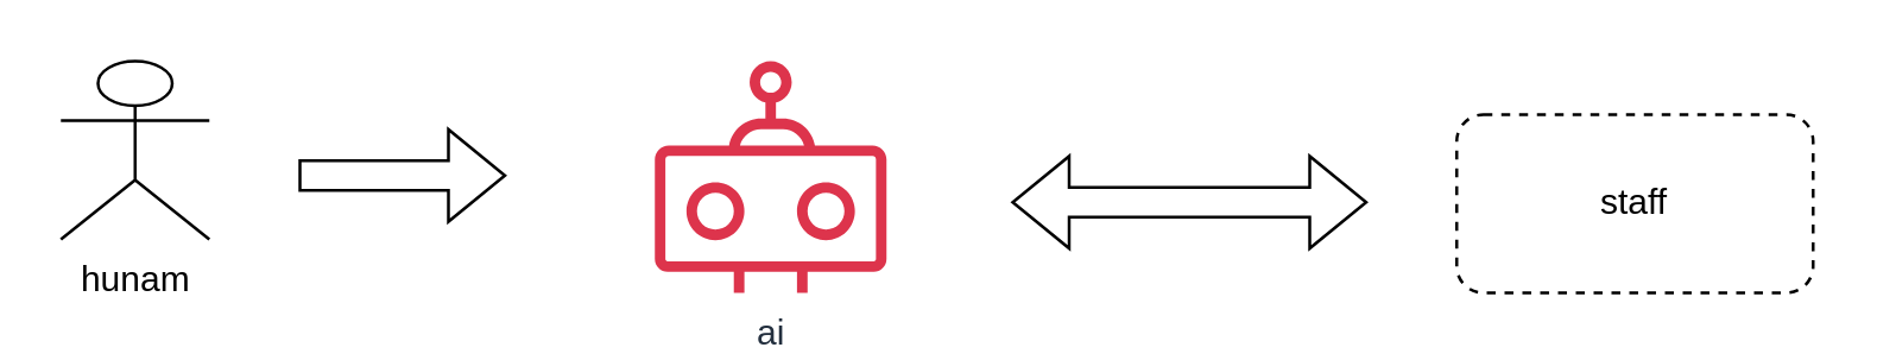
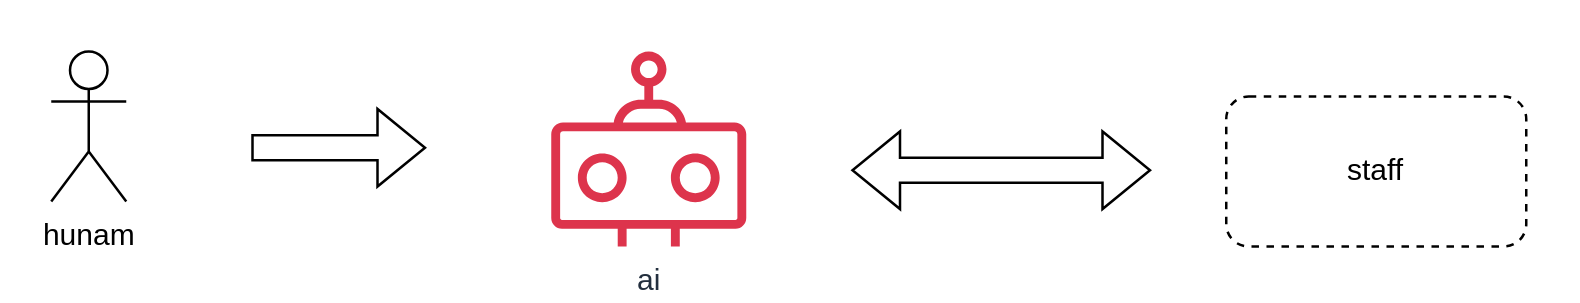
  <mxCell id="0" />
  <mxCell id="1" parent="0" />
- <mxCell id="2" value="hunam" style="shape=umlActor;verticalLabelPosition=bottom;verticalAlign=top;html=1;outlineConnect=0;" vertex="1" parent="1"><mxGeometry x="20" y="20" width="50" height="60" as="geometry" /></mxCell>
+ <mxCell id="2" value="hunam" style="shape=umlActor;verticalLabelPosition=bottom;verticalAlign=top;html=1;outlineConnect=0;" vertex="1" parent="1"><mxGeometry x="20" y="20" width="30" height="60" as="geometry" /></mxCell>
  <mxCell id="3" value="ai" style="sketch=0;outlineConnect=0;fontColor=#232F3E;gradientColor=none;fillColor=#DD344C;strokeColor=none;dashed=0;verticalLabelPosition=bottom;verticalAlign=top;align=center;html=1;fontSize=12;fontStyle=0;aspect=fixed;pointerEvents=1;shape=mxgraph.aws4.waf_bot;" vertex="1" parent="1"><mxGeometry x="220" y="20" width="78" height="78" as="geometry" /></mxCell>
  <mxCell id="4" value="staff" style="rounded=1;whiteSpace=wrap;html=1;dashed=1;" vertex="1" parent="1"><mxGeometry x="490" y="38" width="120" height="60" as="geometry" /></mxCell>
  <mxCell id="5" value="" style="shape=flexArrow;endArrow=classic;html=1;rounded=0;" edge="1" parent="1"><mxGeometry width="50" height="50" relative="1" as="geometry"><mxPoint x="100" y="58.5" as="sourcePoint" /><mxPoint x="170" y="58.5" as="targetPoint" /></mxGeometry></mxCell>
  <mxCell id="6" value="" style="shape=flexArrow;endArrow=classic;startArrow=classic;html=1;rounded=0;" edge="1" parent="1"><mxGeometry width="100" height="100" relative="1" as="geometry"><mxPoint x="340" y="67.5" as="sourcePoint" /><mxPoint x="460" y="67.5" as="targetPoint" /></mxGeometry></mxCell>
